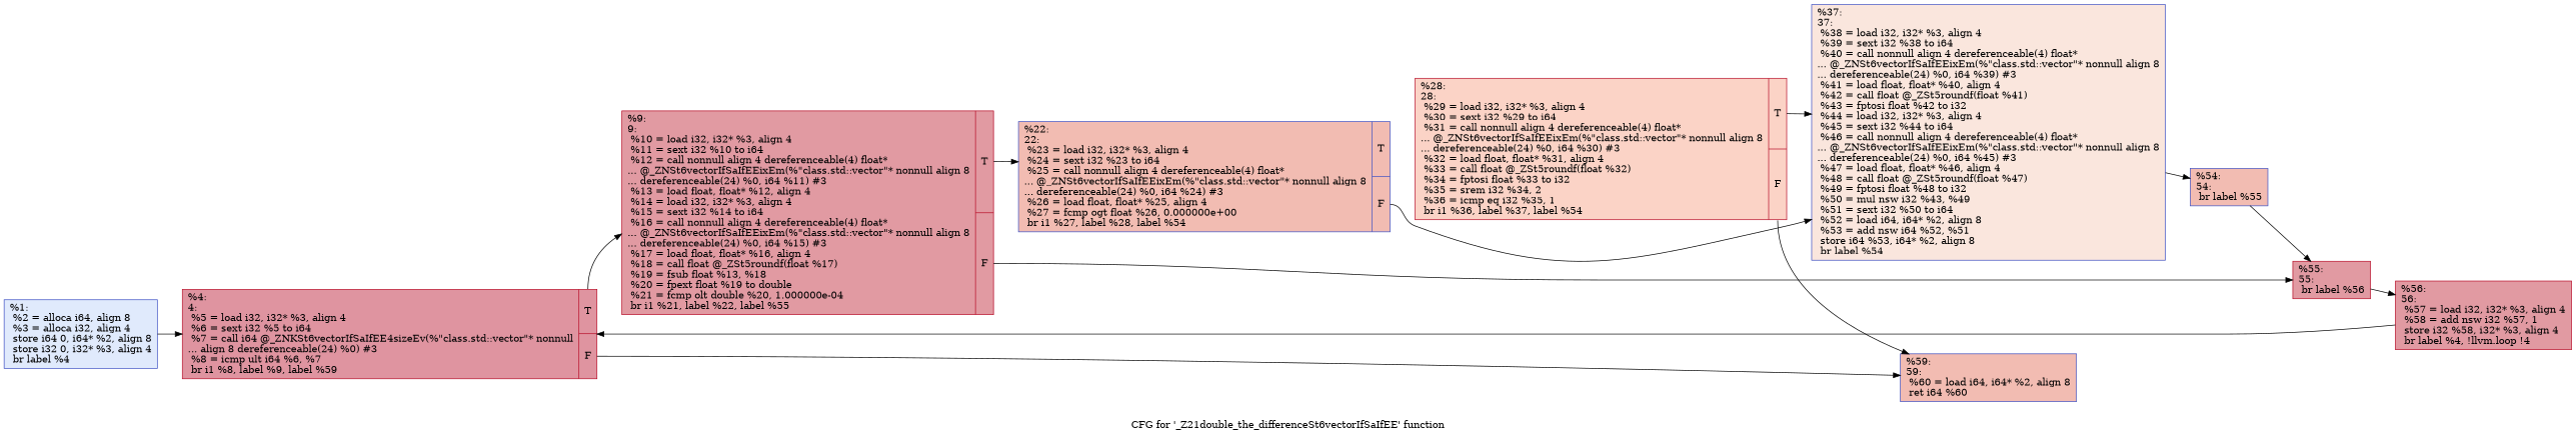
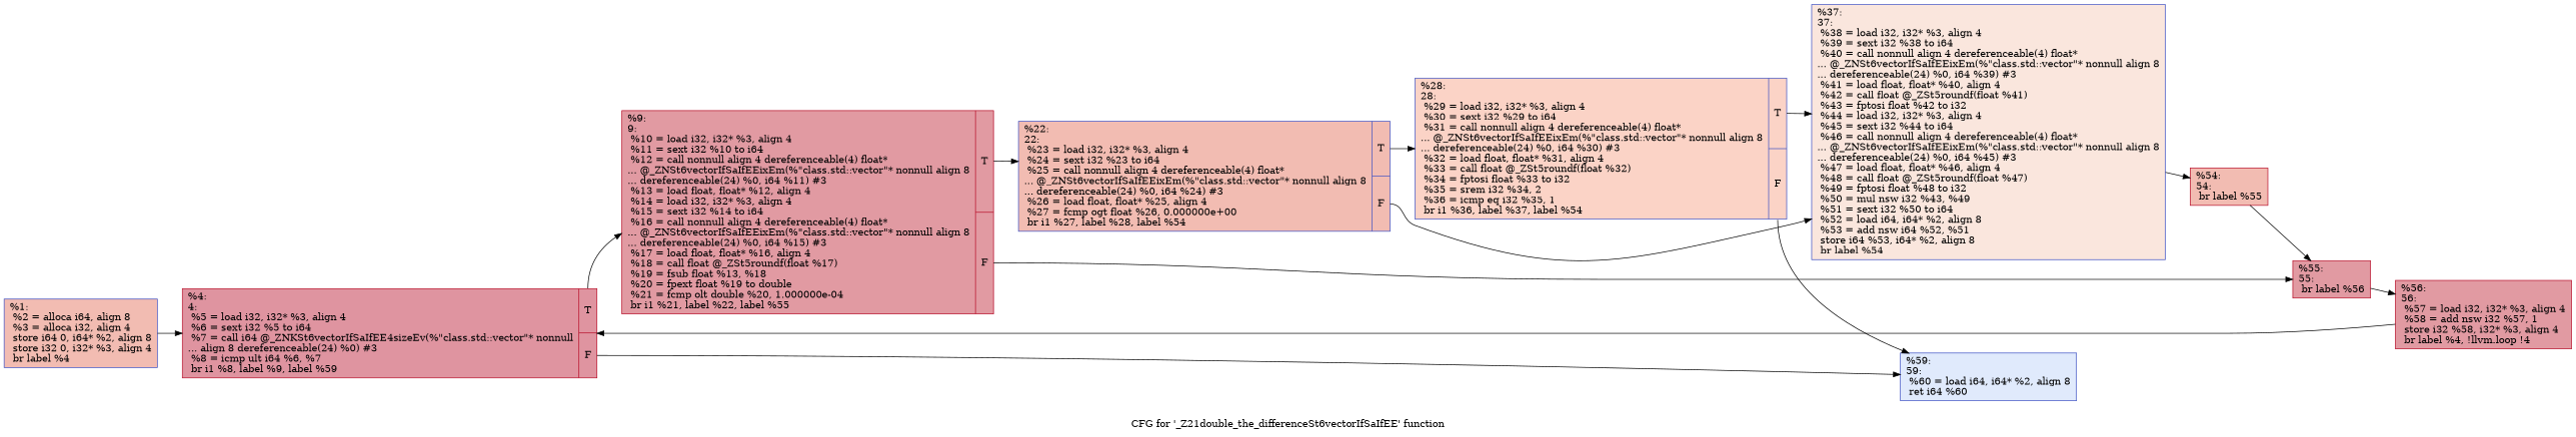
  digraph {
    label="CFG for '_Z21double_the_differenceSt6vectorIfSaIfEE' function"
    rankdir=LR
    node [color="#3d50c3ff" fillcolor="#bb1b2c70" shape=record style=filled]
-   n1 [fillcolor="#b9d0f970" label="{%1:\l  %2 = alloca i64, align 8\l  %3 = alloca i32, align 4\l  store i64 0, i64* %2, align 8\l  store i32 0, i32* %3, align 4\l  br label %4\l}"]
+   n1 [fillcolor="#e1675170" label="{%1:\l  %2 = alloca i64, align 8\l  %3 = alloca i32, align 4\l  store i64 0, i64* %2, align 8\l  store i32 0, i32* %3, align 4\l  br label %4\l}"]
    n2 [color="#b70d28ff" fillcolor="#b70d2870" label="{%4:\l4:                                                \l  %5 = load i32, i32* %3, align 4\l  %6 = sext i32 %5 to i64\l  %7 = call i64 @_ZNKSt6vectorIfSaIfEE4sizeEv(%\"class.std::vector\"* nonnull\l... align 8 dereferenceable(24) %0) #3\l  %8 = icmp ult i64 %6, %7\l  br i1 %8, label %9, label %59\l|{<s0>T|<s1>F}}"]
    n3 [color="#b70d28ff" label="{%9:\l9:                                                \l  %10 = load i32, i32* %3, align 4\l  %11 = sext i32 %10 to i64\l  %12 = call nonnull align 4 dereferenceable(4) float*\l... @_ZNSt6vectorIfSaIfEEixEm(%\"class.std::vector\"* nonnull align 8\l... dereferenceable(24) %0, i64 %11) #3\l  %13 = load float, float* %12, align 4\l  %14 = load i32, i32* %3, align 4\l  %15 = sext i32 %14 to i64\l  %16 = call nonnull align 4 dereferenceable(4) float*\l... @_ZNSt6vectorIfSaIfEEixEm(%\"class.std::vector\"* nonnull align 8\l... dereferenceable(24) %0, i64 %15) #3\l  %17 = load float, float* %16, align 4\l  %18 = call float @_ZSt5roundf(float %17)\l  %19 = fsub float %13, %18\l  %20 = fpext float %19 to double\l  %21 = fcmp olt double %20, 1.000000e-04\l  br i1 %21, label %22, label %55\l|{<s0>T|<s1>F}}"]
-   n4 [fillcolor="#e1675170" label="{%59:\l59:                                               \l  %60 = load i64, i64* %2, align 8\l  ret i64 %60\l}"]
+   n4 [fillcolor="#b9d0f970" label="{%59:\l59:                                               \l  %60 = load i64, i64* %2, align 8\l  ret i64 %60\l}"]
    n5 [fillcolor="#e1675170" label="{%22:\l22:                                               \l  %23 = load i32, i32* %3, align 4\l  %24 = sext i32 %23 to i64\l  %25 = call nonnull align 4 dereferenceable(4) float*\l... @_ZNSt6vectorIfSaIfEEixEm(%\"class.std::vector\"* nonnull align 8\l... dereferenceable(24) %0, i64 %24) #3\l  %26 = load float, float* %25, align 4\l  %27 = fcmp ogt float %26, 0.000000e+00\l  br i1 %27, label %28, label %54\l|{<s0>T|<s1>F}}"]
    n6 [color="#b70d28ff" label="{%55:\l55:                                               \l  br label %56\l}"]
-   n7 [color="#b70d28ff" fillcolor="#f59c7d70" label="{%28:\l28:                                               \l  %29 = load i32, i32* %3, align 4\l  %30 = sext i32 %29 to i64\l  %31 = call nonnull align 4 dereferenceable(4) float*\l... @_ZNSt6vectorIfSaIfEEixEm(%\"class.std::vector\"* nonnull align 8\l... dereferenceable(24) %0, i64 %30) #3\l  %32 = load float, float* %31, align 4\l  %33 = call float @_ZSt5roundf(float %32)\l  %34 = fptosi float %33 to i32\l  %35 = srem i32 %34, 2\l  %36 = icmp eq i32 %35, 1\l  br i1 %36, label %37, label %54\l|{<s0>T|<s1>F}}"]
+   n7 [fillcolor="#f59c7d70" label="{%28:\l28:                                               \l  %29 = load i32, i32* %3, align 4\l  %30 = sext i32 %29 to i64\l  %31 = call nonnull align 4 dereferenceable(4) float*\l... @_ZNSt6vectorIfSaIfEEixEm(%\"class.std::vector\"* nonnull align 8\l... dereferenceable(24) %0, i64 %30) #3\l  %32 = load float, float* %31, align 4\l  %33 = call float @_ZSt5roundf(float %32)\l  %34 = fptosi float %33 to i32\l  %35 = srem i32 %34, 2\l  %36 = icmp eq i32 %35, 1\l  br i1 %36, label %37, label %54\l|{<s0>T|<s1>F}}"]
    n8 [fillcolor="#f3c7b170" label="{%37:\l37:                                               \l  %38 = load i32, i32* %3, align 4\l  %39 = sext i32 %38 to i64\l  %40 = call nonnull align 4 dereferenceable(4) float*\l... @_ZNSt6vectorIfSaIfEEixEm(%\"class.std::vector\"* nonnull align 8\l... dereferenceable(24) %0, i64 %39) #3\l  %41 = load float, float* %40, align 4\l  %42 = call float @_ZSt5roundf(float %41)\l  %43 = fptosi float %42 to i32\l  %44 = load i32, i32* %3, align 4\l  %45 = sext i32 %44 to i64\l  %46 = call nonnull align 4 dereferenceable(4) float*\l... @_ZNSt6vectorIfSaIfEEixEm(%\"class.std::vector\"* nonnull align 8\l... dereferenceable(24) %0, i64 %45) #3\l  %47 = load float, float* %46, align 4\l  %48 = call float @_ZSt5roundf(float %47)\l  %49 = fptosi float %48 to i32\l  %50 = mul nsw i32 %43, %49\l  %51 = sext i32 %50 to i64\l  %52 = load i64, i64* %2, align 8\l  %53 = add nsw i64 %52, %51\l  store i64 %53, i64* %2, align 8\l  br label %54\l}"]
    n9 [color="#b70d28ff" label="{%56:\l56:                                               \l  %57 = load i32, i32* %3, align 4\l  %58 = add nsw i32 %57, 1\l  store i32 %58, i32* %3, align 4\l  br label %4, !llvm.loop !4\l}"]
-   n10 [fillcolor="#e1675170" label="{%54:\l54:                                               \l  br label %55\l}"]
+   n10 [color="#b70d28ff" fillcolor="#e1675170" label="{%54:\l54:                                               \l  br label %55\l}"]
    n1 -> n2
    n2 -> n3 [tailport=s0]
    n2 -> n4 [tailport=s1]
    n3 -> n5 [tailport=s0]
    n3 -> n6 [tailport=s1]
+   n5 -> n7 [tailport=s0]
    n5 -> n8 [tailport=s1]
    n6 -> n9
    n7 -> n4 [tailport=s1]
    n7 -> n8 [tailport=s0]
    n8 -> n10
    n9 -> n2
    n10 -> n6
  }
